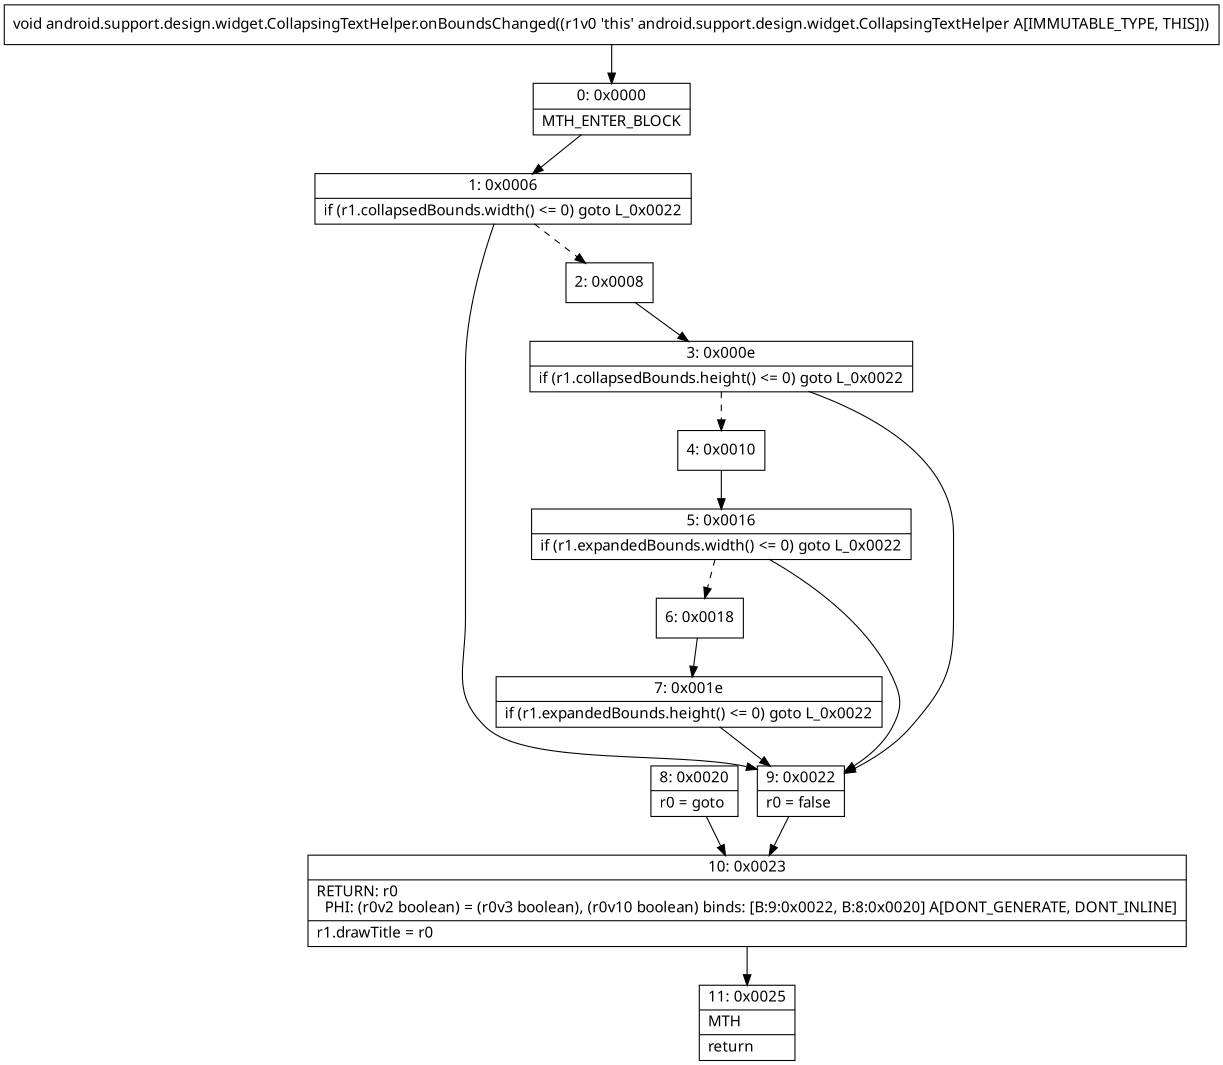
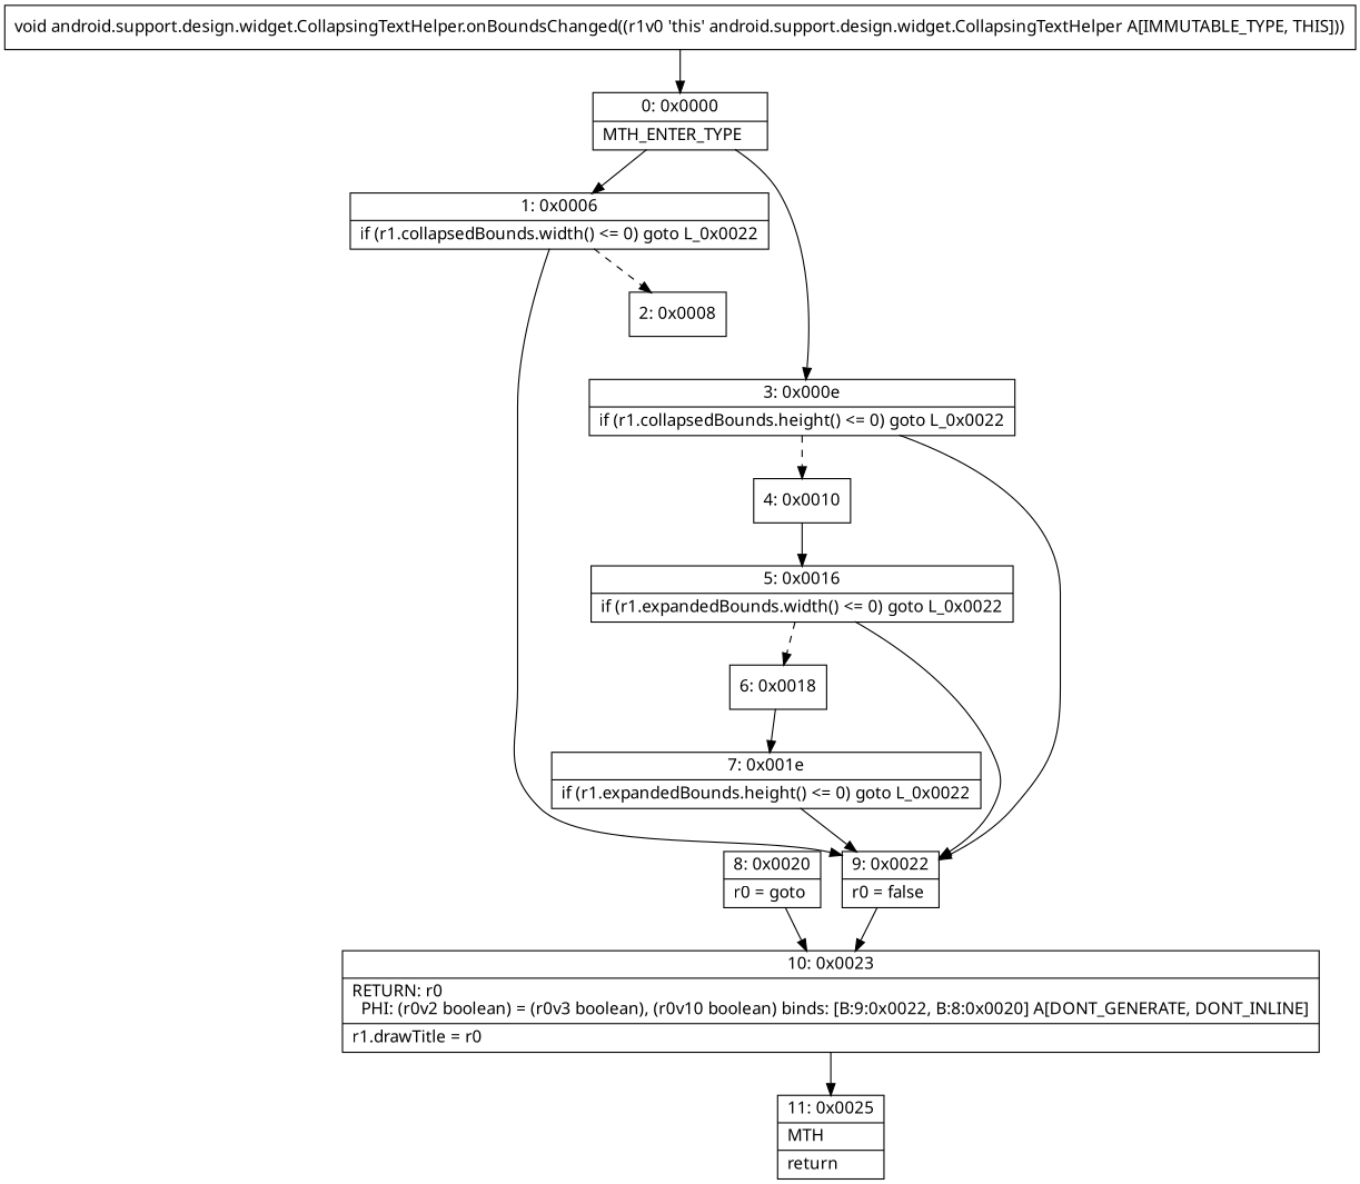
  digraph {
    fontname="Noto Sans"
    node [fontname="Noto Sans" shape=record]
    edge [fontname="Noto Sans"]
-   n1 [label="{0\:\ 0x0000|MTH_ENTER_BLOCK\l}"]
+   n1 [label="{0\:\ 0x0000|MTH_ENTER_TYPE\l}"]
    n2 [label="{1\:\ 0x0006|if (r1.collapsedBounds.width() \<= 0) goto L_0x0022\l}"]
    n3 [label="{2\:\ 0x0008}"]
    n4 [label="{9\:\ 0x0022|r0 = false\l}"]
    n5 [label="{3\:\ 0x000e|if (r1.collapsedBounds.height() \<= 0) goto L_0x0022\l}"]
    n6 [label="{10\:\ 0x0023|RETURN: r0 \l  PHI: (r0v2 boolean) = (r0v3 boolean), (r0v10 boolean) binds: [B:9:0x0022, B:8:0x0020] A[DONT_GENERATE, DONT_INLINE]\l|r1.drawTitle = r0\l}"]
    n7 [label="{4\:\ 0x0010}"]
    n8 [label="{5\:\ 0x0016|if (r1.expandedBounds.width() \<= 0) goto L_0x0022\l}"]
    n9 [label="{6\:\ 0x0018}"]
    n10 [label="{7\:\ 0x001e|if (r1.expandedBounds.height() \<= 0) goto L_0x0022\l}"]
    n11 [label="{8\:\ 0x0020|r0 = goto\l}"]
    n12 [label="{11\:\ 0x0025|MTH\l|return\l}"]
    n13 [label="{void android.support.design.widget.CollapsingTextHelper.onBoundsChanged((r1v0 'this' android.support.design.widget.CollapsingTextHelper A[IMMUTABLE_TYPE, THIS])) }"]
    n1 -> n2
    n2 -> n3 [style=dashed]
    n2 -> n4
-   n3 -> n5
+   n1 -> n5
    n4 -> n6
    n5 -> n4
    n5 -> n7 [style=dashed]
    n6 -> n12
    n7 -> n8
    n8 -> n4
    n8 -> n9 [style=dashed]
    n9 -> n10
    n10 -> n4
    n11 -> n6
    n13 -> n1
  }
